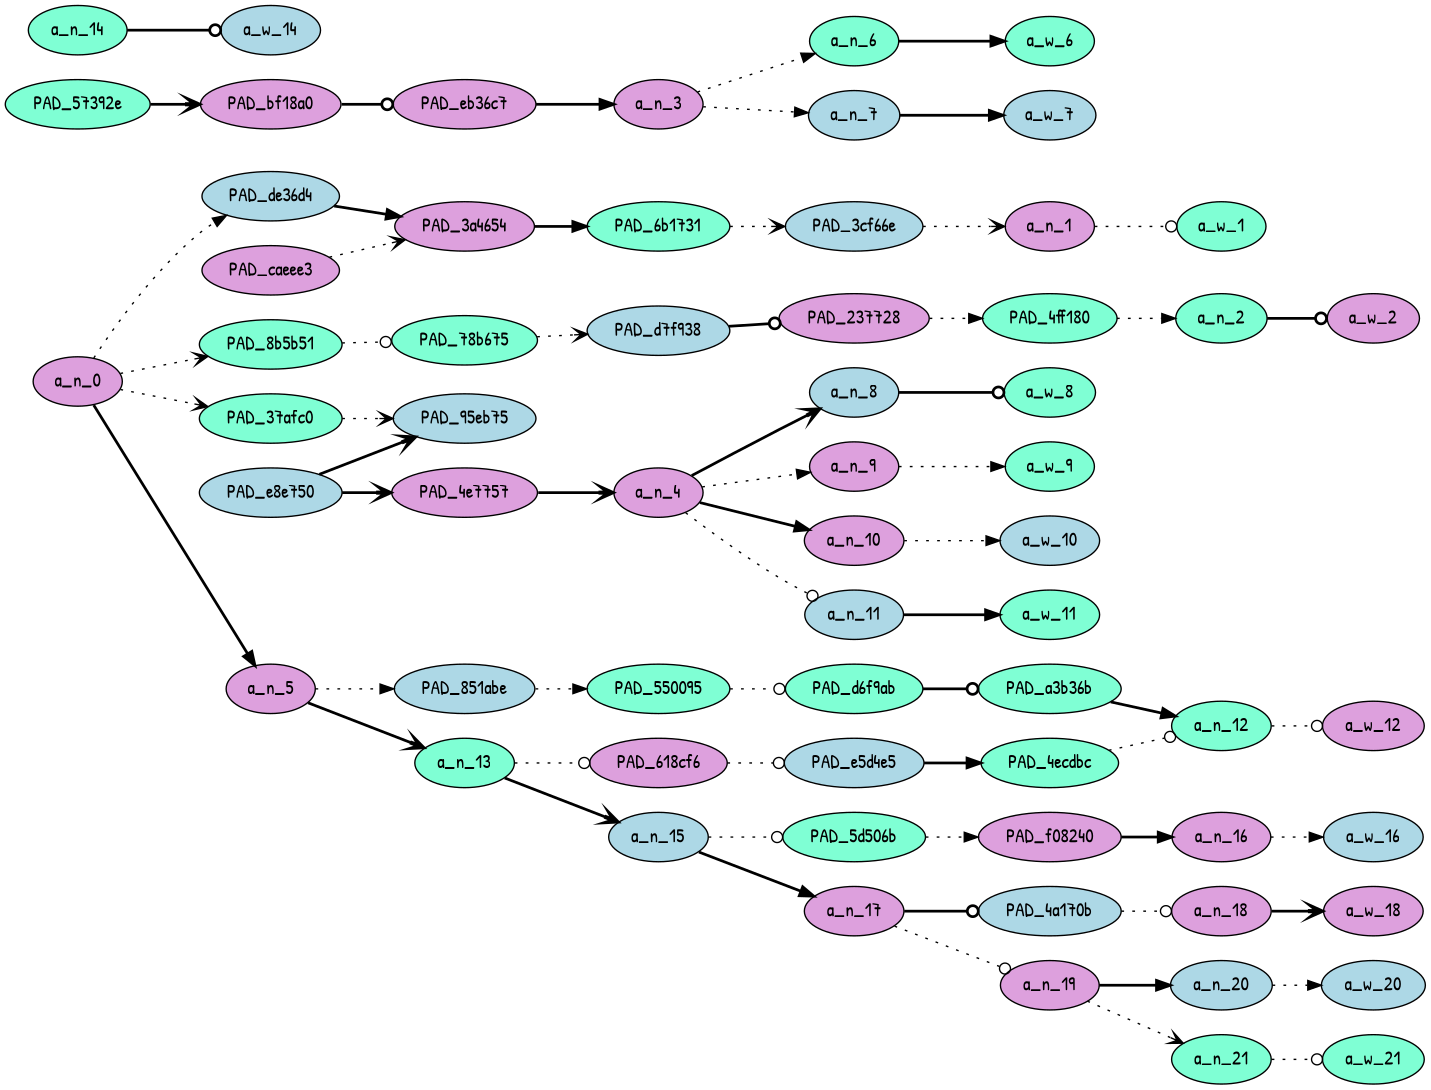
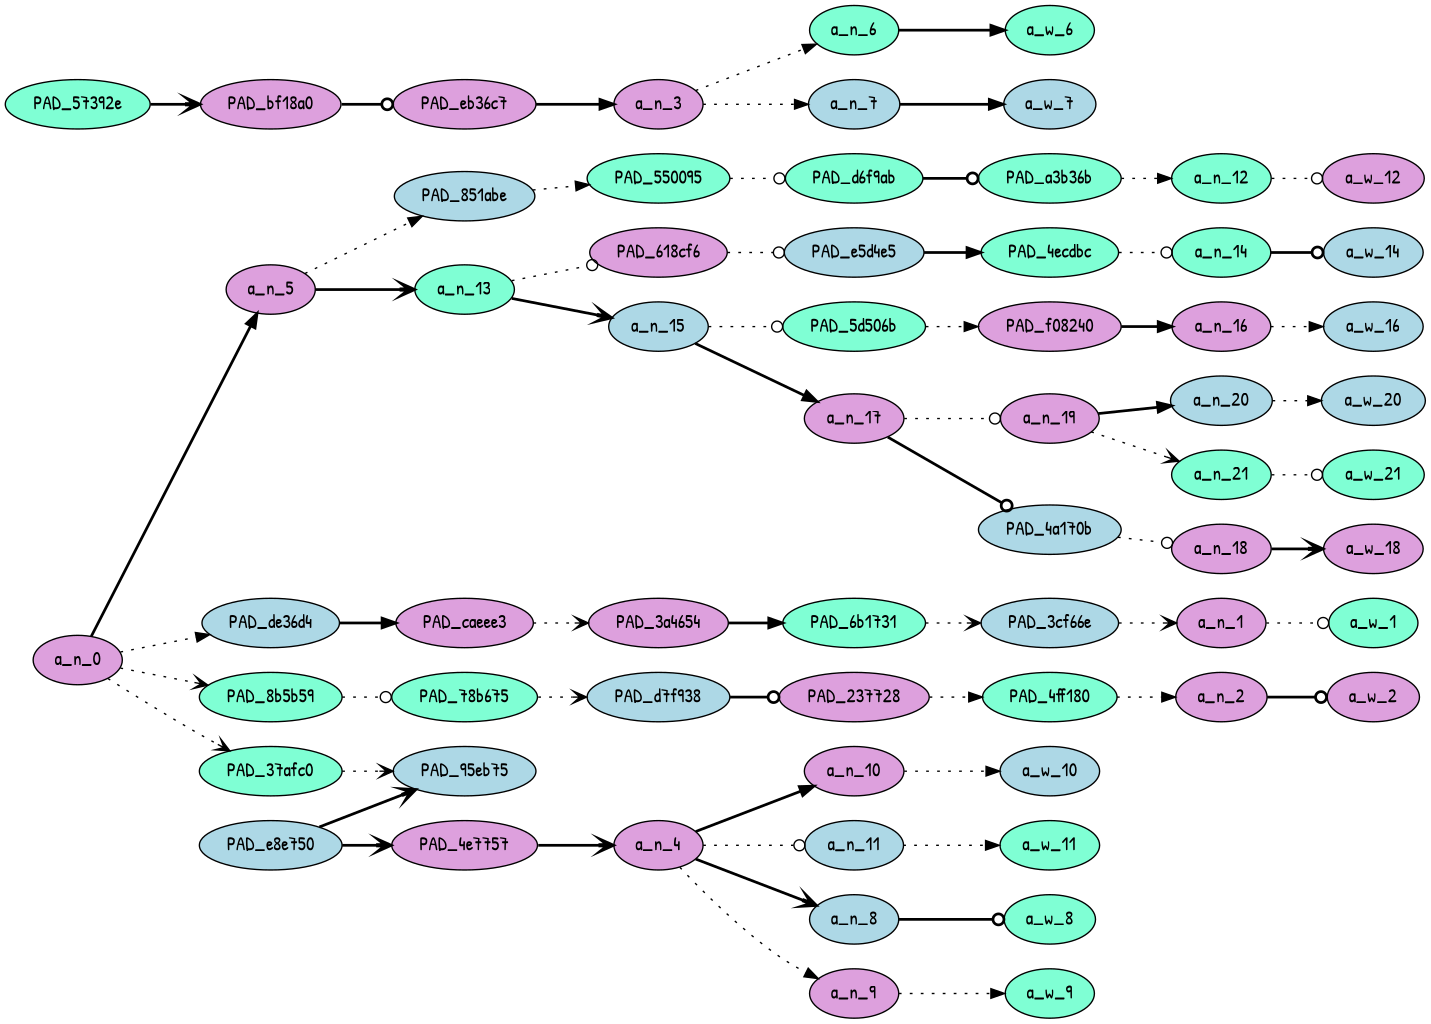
  strict digraph {
    fontname="Patrick Hand"
    rankdir=LR
    node [div_dir=1 fillcolor=plum fontname="Patrick Hand" index=0 level=1 style=filled text_span="[0]" value=0.05323476]
    edge [arrowhead=normal fontname="Patrick Hand" style=dotted]
    a_n_0 [level=7 text_span="[0, 1, 2, 3, 4, 5, 6, 7, 8, 9, 10, 11, 12, 13]" value=1.00000000]
    PAD_de36d4 [div_dir=-1 fillcolor=lightblue level=6]
-   PAD_8b5b51 [fillcolor=aquamarine index=1 level=6 text_span="[1]" value=0.06078640]
+   PAD_8b5b51 [fillcolor=aquamarine index=1 level=6 text_span="[1]" value=0.06078640 label=PAD_8b5b59]
    PAD_37afc0 [div_dir=-1 fillcolor=aquamarine index=3 level=6 text_span="[4, 5, 6, 7]" value=0.29427020]
    a_n_5 [index=4 level=6 text_span="[8, 9, 10, 11, 12, 13]" value=0.40101969]
    PAD_caeee3 [div_dir=-1 level=5]
    PAD_78b675 [fillcolor=aquamarine index=1 level=5 text_span="[1]" value=0.06078640]
    PAD_95eb75 [div_dir=-1 fillcolor=lightblue index=3 level=5 text_span="[4, 5, 6, 7]" value=0.29427020]
    PAD_851abe [fillcolor=lightblue index=4 level=5 text_span="[8]" value=0.07140515]
    a_n_13 [fillcolor=aquamarine index=5 level=5 text_span="[9, 10, 11, 12, 13]" value=0.32934499]
    PAD_3a4654 [div_dir=-1 level=4]
    PAD_d7f938 [fillcolor=lightblue index=1 level=4 text_span="[1]" value=0.06078640]
    PAD_57392e [div_dir=-1 fillcolor=aquamarine index=2 level=5 text_span="[2, 3]" value=0.19039167]
    PAD_bf18a0 [div_dir=-1 index=2 level=4 text_span="[2, 3]" value=0.19039167]
    PAD_550095 [fillcolor=aquamarine index=4 level=4 text_span="[8]" value=0.07140515]
    PAD_618cf6 [index=5 level=4 text_span="[9]" value=0.05794044]
    a_n_15 [fillcolor=lightblue index=6 level=4 text_span="[10, 11, 12, 13]" value=0.27115804]
    PAD_6b1731 [div_dir=-1 fillcolor=aquamarine level=3]
    PAD_3cf66e [div_dir=-1 fillcolor=lightblue level=2]
    a_n_1 [div_dir=-1]
    a_w_1 [div_dir=0 fillcolor=aquamarine level=0 value=but]
    PAD_237728 [index=1 level=3 text_span="[1]" value=0.06078640]
    PAD_4ff180 [fillcolor=aquamarine index=1 level=2 text_span="[1]" value=0.06078640]
-   a_n_2 [fillcolor=aquamarine index=1 text_span="[1]" value=0.06078640]
+   a_n_2 [index=1 text_span="[1]" value=0.06078640]
    a_w_2 [div_dir=0 index=1 level=0 text_span="[1]" value=it]
    PAD_eb36c7 [div_dir=-1 index=2 level=3 text_span="[2, 3]" value=0.19039167]
    a_n_3 [div_dir=-1 index=2 level=2 text_span="[2, 3]" value=0.19039167]
    a_n_6 [fillcolor=aquamarine index=2 text_span="[2]" value=0.06860535]
    a_n_7 [div_dir=-1 fillcolor=lightblue index=3 text_span="[3]" value=0.12173970]
    a_w_6 [div_dir=0 fillcolor=aquamarine index=2 level=0 text_span="[2]" value=on]
    a_w_7 [div_dir=0 fillcolor=lightblue index=3 level=0 text_span="[3]" value=hbo]
    PAD_e8e750 [div_dir=-1 fillcolor=lightblue index=3 level=4 text_span="[4, 5, 6, 7]" value=0.29427020]
    PAD_4e7757 [div_dir=-1 index=3 level=3 text_span="[4, 5, 6, 7]" value=0.29427020]
    a_n_4 [div_dir=-1 index=3 level=2 text_span="[4, 5, 6, 7]" value=0.29427020]
    a_n_8 [fillcolor=lightblue index=4 text_span="[4]" value=0.06638607]
    a_n_9 [index=5 text_span="[5]" value=0.09225390]
    a_n_10 [div_dir=-1 index=6 text_span="[6]" value=0.04881517]
    a_n_11 [div_dir=-1 fillcolor=lightblue index=7 text_span="[7]" value=0.08681261]
    a_w_8 [div_dir=0 fillcolor=aquamarine index=4 level=0 text_span="[4]" value=more]
    a_w_9 [div_dir=0 fillcolor=aquamarine index=5 level=0 text_span="[5]" value=violence]
    a_w_10 [div_dir=0 fillcolor=lightblue index=6 level=0 text_span="[6]" value=and]
    a_w_11 [div_dir=0 fillcolor=aquamarine index=7 level=0 text_span="[7]" value=sex]
    PAD_d6f9ab [fillcolor=aquamarine index=4 level=3 text_span="[8]" value=0.07140515]
    PAD_e5d4e5 [fillcolor=lightblue index=5 level=3 text_span="[9]" value=0.05794044]
    PAD_5d506b [fillcolor=aquamarine index=6 level=3 text_span="[10]" value=0.07418710]
    a_n_17 [index=7 level=3 text_span="[11, 12, 13]" value=0.19675933]
    PAD_a3b36b [fillcolor=aquamarine index=4 level=2 text_span="[8]" value=0.07140515]
    a_n_12 [fillcolor=aquamarine index=8 text_span="[8]" value=0.07140515]
    a_w_12 [div_dir=0 index=8 level=0 text_span="[8]" value=come]
    PAD_4ecdbc [fillcolor=aquamarine index=5 level=2 text_span="[9]" value=0.05794044]
    PAD_f08240 [index=6 level=2 text_span="[10]" value=0.07418710]
    PAD_4a170b [fillcolor=lightblue index=7 level=2 text_span="[11]" value=0.06342595]
    a_n_19 [index=8 level=2 text_span="[12, 13]" value=0.13317768]
    a_n_14 [fillcolor=aquamarine index=9 text_span="[9]" value=0.05794044]
    a_w_14 [div_dir=0 fillcolor=lightblue index=9 level=0 text_span="[9]" value=on1]
    a_n_16 [index=10 text_span="[10]" value=0.07418710]
    a_n_18 [index=11 text_span="[11]" value=0.06342595]
    a_n_20 [div_dir=-1 fillcolor=lightblue index=12 text_span="[12]" value=0.05280553]
    a_n_21 [fillcolor=aquamarine index=13 text_span="[13]" value=0.08035005]
    a_w_16 [div_dir=0 fillcolor=lightblue index=10 level=0 text_span="[10]" value=what]
    a_w_18 [div_dir=0 index=11 level=0 text_span="[11]" value=not]
    a_w_20 [div_dir=0 fillcolor=lightblue index=12 level=0 text_span="[12]" value=to]
    a_w_21 [div_dir=0 fillcolor=aquamarine index=13 level=0 text_span="[13]" value=love]
    a_n_0 -> PAD_de36d4
    a_n_0 -> PAD_8b5b51 [arrowhead=vee]
    a_n_0 -> PAD_37afc0 [arrowhead=vee]
    a_n_0 -> a_n_5 [style=bold]
-   PAD_de36d4 -> PAD_3a4654 [style=bold]
+   PAD_de36d4 -> PAD_caeee3 [style=bold]
    PAD_8b5b51 -> PAD_78b675 [arrowhead=odot]
    PAD_37afc0 -> PAD_95eb75 [arrowhead=vee]
    a_n_5 -> PAD_851abe
    a_n_5 -> a_n_13 [arrowhead=vee style=bold]
    PAD_caeee3 -> PAD_3a4654 [arrowhead=vee]
    PAD_78b675 -> PAD_d7f938 [arrowhead=vee]
    PAD_851abe -> PAD_550095
    a_n_13 -> PAD_618cf6 [arrowhead=odot]
    a_n_13 -> a_n_15 [arrowhead=vee style=bold]
    PAD_3a4654 -> PAD_6b1731 [style=bold]
    PAD_d7f938 -> PAD_237728 [arrowhead=odot style=bold]
    PAD_57392e -> PAD_bf18a0 [arrowhead=vee style=bold]
    PAD_bf18a0 -> PAD_eb36c7 [arrowhead=odot style=bold]
    PAD_550095 -> PAD_d6f9ab [arrowhead=odot]
    PAD_618cf6 -> PAD_e5d4e5 [arrowhead=odot]
    a_n_15 -> PAD_5d506b [arrowhead=odot]
    a_n_15 -> a_n_17 [style=bold]
    PAD_6b1731 -> PAD_3cf66e [arrowhead=vee]
    PAD_3cf66e -> a_n_1 [arrowhead=vee]
    a_n_1 -> a_w_1 [arrowhead=odot]
    PAD_237728 -> PAD_4ff180
    PAD_4ff180 -> a_n_2
    a_n_2 -> a_w_2 [arrowhead=odot style=bold]
    PAD_eb36c7 -> a_n_3 [style=bold]
    a_n_3 -> a_n_6
    a_n_3 -> a_n_7
    a_n_6 -> a_w_6 [style=bold]
    a_n_7 -> a_w_7 [style=bold]
    PAD_e8e750 -> PAD_95eb75 [arrowhead=vee style=bold]
    PAD_e8e750 -> PAD_4e7757 [arrowhead=vee style=bold]
    PAD_4e7757 -> a_n_4 [arrowhead=vee style=bold]
    a_n_4 -> a_n_8 [arrowhead=vee style=bold]
    a_n_4 -> a_n_9
    a_n_4 -> a_n_10 [style=bold]
    a_n_4 -> a_n_11 [arrowhead=odot]
    a_n_8 -> a_w_8 [arrowhead=odot style=bold]
    a_n_9 -> a_w_9
    a_n_10 -> a_w_10
-   a_n_11 -> a_w_11 [style=bold]
+   a_n_11 -> a_w_11
    PAD_d6f9ab -> PAD_a3b36b [arrowhead=odot style=bold]
    PAD_e5d4e5 -> PAD_4ecdbc [style=bold]
    PAD_5d506b -> PAD_f08240
    a_n_17 -> PAD_4a170b [arrowhead=odot style=bold]
    a_n_17 -> a_n_19 [arrowhead=odot]
-   PAD_a3b36b -> a_n_12 [style=bold]
+   PAD_a3b36b -> a_n_12
    a_n_12 -> a_w_12 [arrowhead=odot]
-   PAD_4ecdbc -> a_n_12 [arrowhead=odot]
+   PAD_4ecdbc -> a_n_14 [arrowhead=odot]
    PAD_f08240 -> a_n_16 [style=bold]
    PAD_4a170b -> a_n_18 [arrowhead=odot]
    a_n_19 -> a_n_20 [style=bold]
    a_n_19 -> a_n_21 [arrowhead=vee]
    a_n_14 -> a_w_14 [arrowhead=odot style=bold]
    a_n_16 -> a_w_16
    a_n_18 -> a_w_18 [arrowhead=vee style=bold]
    a_n_20 -> a_w_20
    a_n_21 -> a_w_21 [arrowhead=odot]
  }
